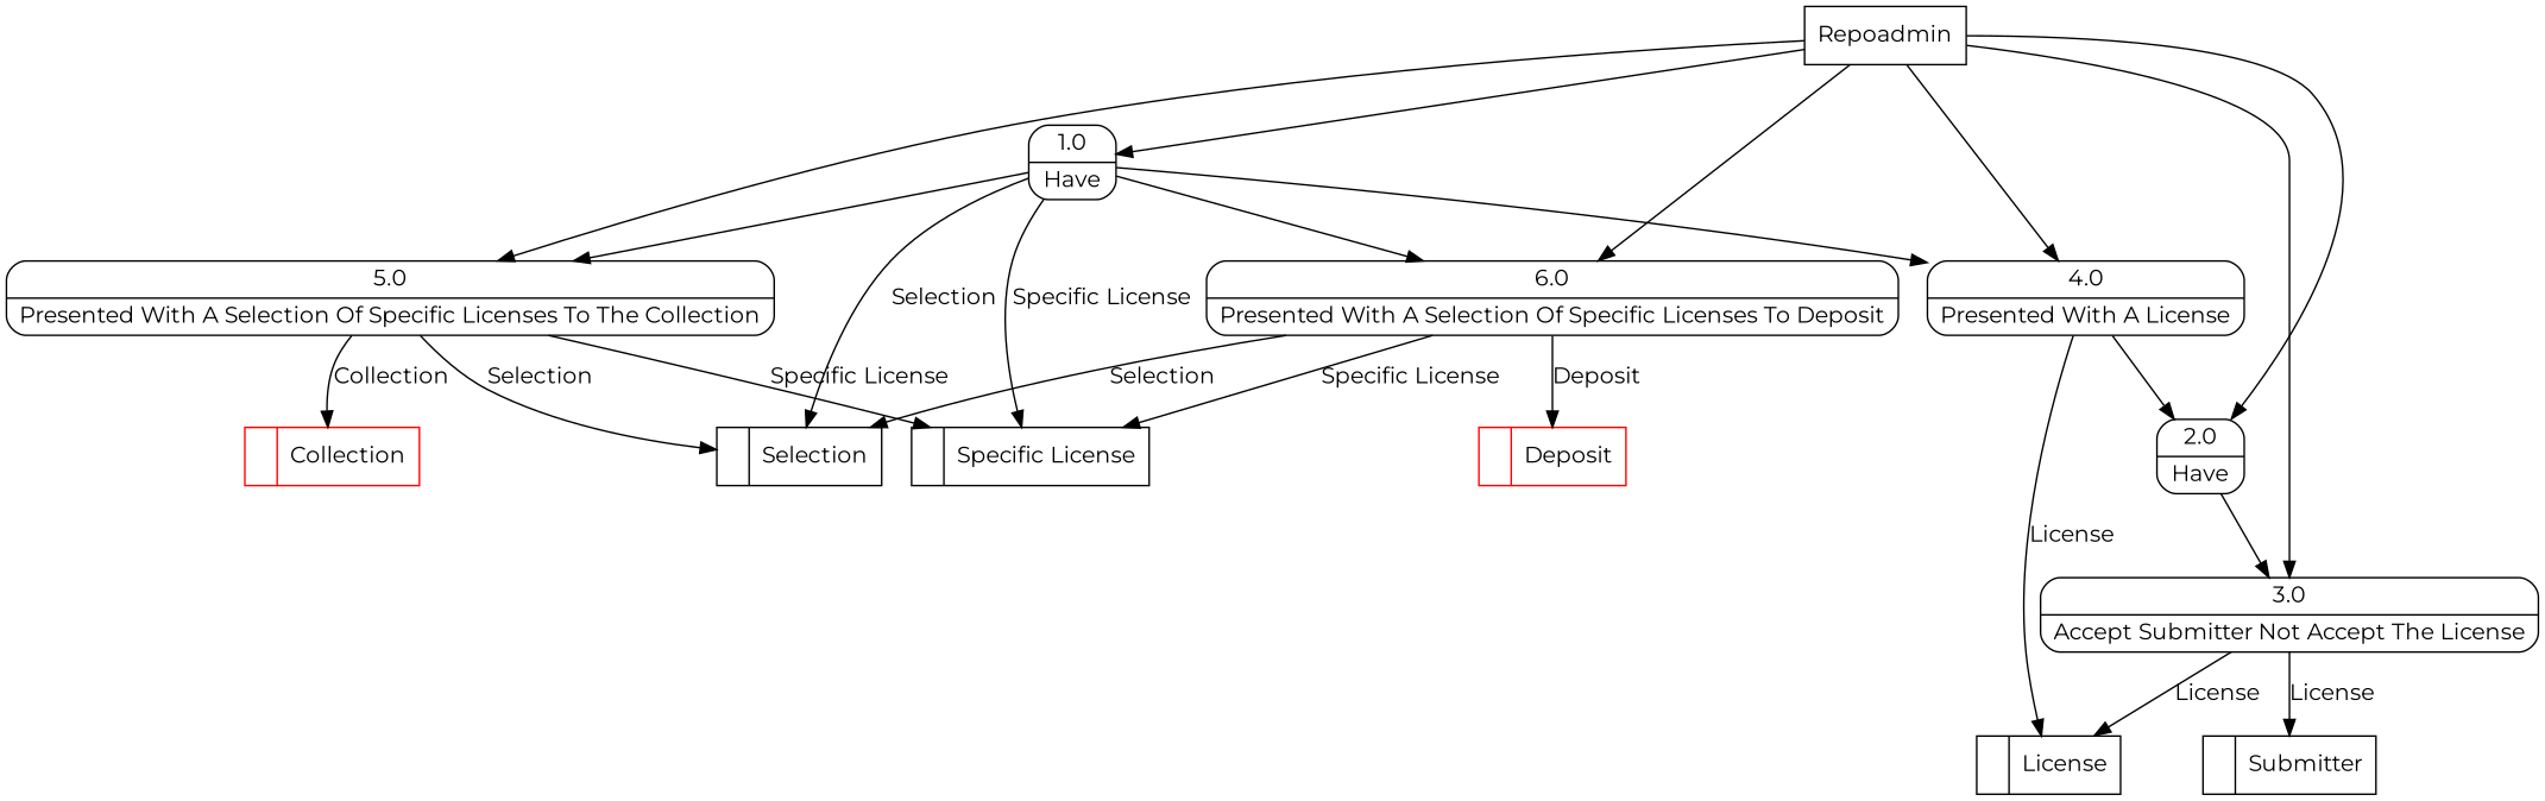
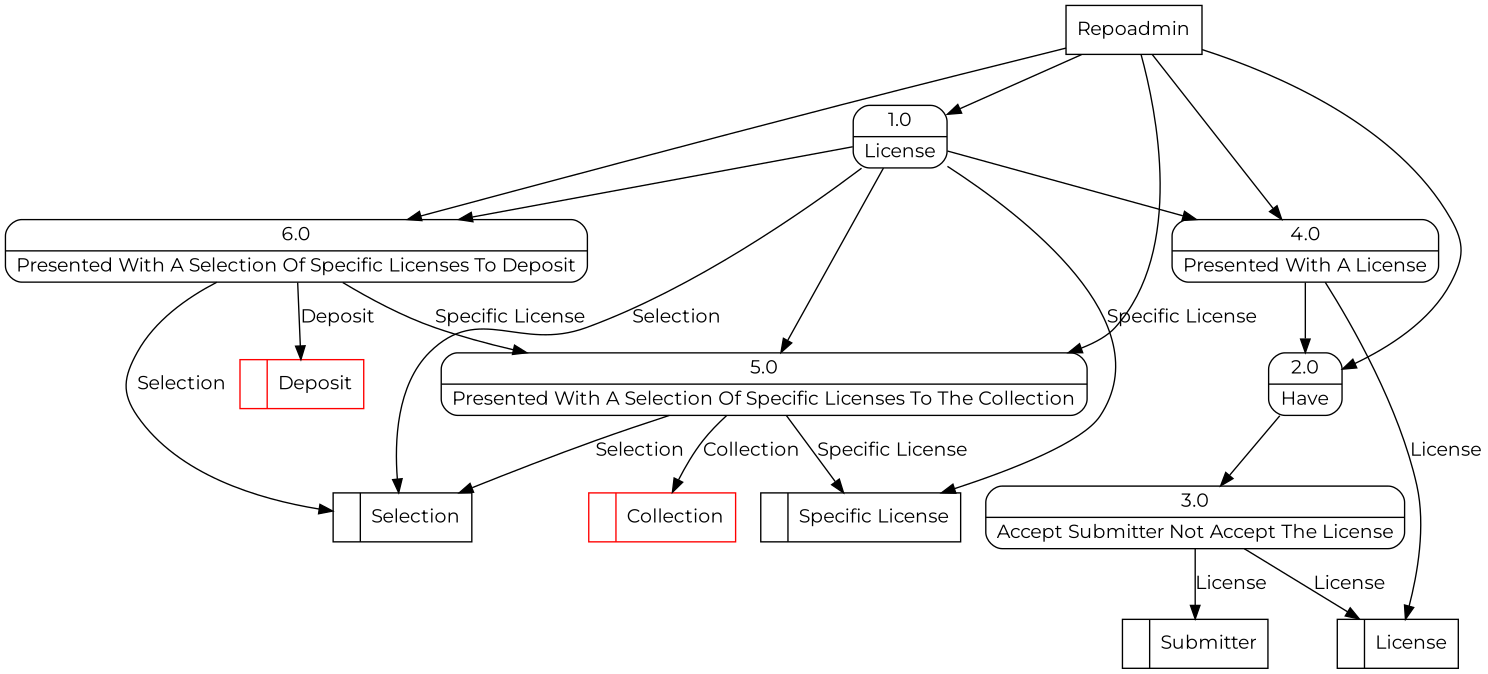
  digraph {
    fontname=Montserrat
    node [fontname=Montserrat shape=record]
    edge [fontname=Montserrat]
    n1 [color=red label="<f0>  |<f1> Collection "]
    n2 [label="<f0>  |<f1> Submitter "]
    n3 [label="<f0>  |<f1> License "]
    n4 [label="<f0>  |<f1> Selection "]
    n5 [color=red label="<f0>  |<f1> Deposit "]
    n6 [label="<f0>  |<f1> Specific License "]
    n7 [label=Repoadmin shape=box]
-   n8 [label="{<f0> 1.0|<f1> Have }" shape=Mrecord]
+   n8 [label="{<f0> 1.0|<f1> License }" shape=Mrecord]
    n9 [label="{<f0> 2.0|<f1> Have }" shape=Mrecord]
    n10 [label="{<f0> 3.0|<f1> Accept Submitter Not Accept The License }" shape=Mrecord]
    n11 [label="{<f0> 4.0|<f1> Presented With A License }" shape=Mrecord]
    n12 [label="{<f0> 5.0|<f1> Presented With A Selection Of Specific Licenses To The Collection }" shape=Mrecord]
    n13 [label="{<f0> 6.0|<f1> Presented With A Selection Of Specific Licenses To Deposit }" shape=Mrecord]
    n7 -> n8
    n7 -> n9
-   n7 -> n10
    n7 -> n11
    n7 -> n12
    n7 -> n13
    n8 -> n4 [label=Selection]
    n8 -> n6 [label="Specific License"]
    n8 -> n11
    n8 -> n12
    n8 -> n13
    n9 -> n10
    n10 -> n2 [label=License]
    n10 -> n3 [label=License]
    n11 -> n3 [label=License]
    n11 -> n9
    n12 -> n1 [label=Collection]
    n12 -> n4 [label=Selection]
    n12 -> n6 [label="Specific License"]
    n13 -> n4 [label=Selection]
    n13 -> n5 [label=Deposit]
-   n13 -> n6 [label="Specific License"]
+   n13 -> n12 [label="Specific License"]
  }
